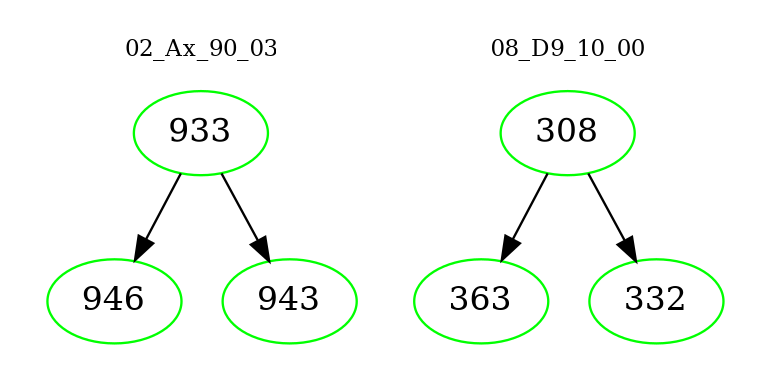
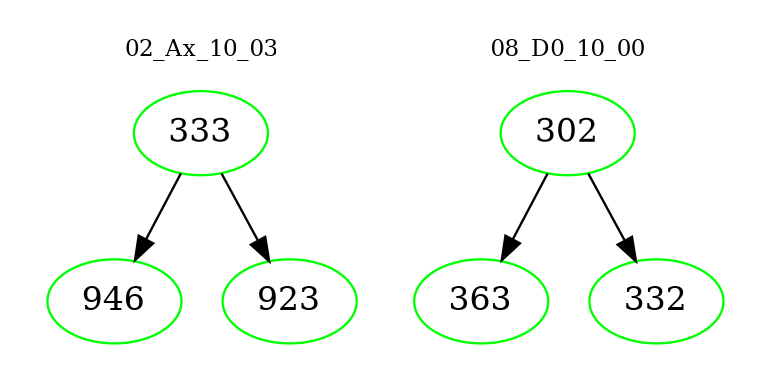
  digraph {
    node [color=green]
    edge [color=black]
-   n1 [label=933]
+   n1 [label=333]
    n2 [label=946]
-   n3 [label=943]
-   n4 [label=308]
+   n3 [label=923]
+   n4 [label=302]
    n5 [label=363]
    n6 [label=332]
    subgraph cluster_1 {
      color=white
      fontsize=10
-     label="02_Ax_90_03"
+     label="02_Ax_10_03"
      n1
      n2
      n3
    }
    subgraph cluster_2 {
      color=white
      fontsize=10
-     label="08_D9_10_00"
+     label="08_D0_10_00"
      n4
      n5
      n6
    }
    n1 -> n2
    n1 -> n3
    n4 -> n5
    n4 -> n6
  }
